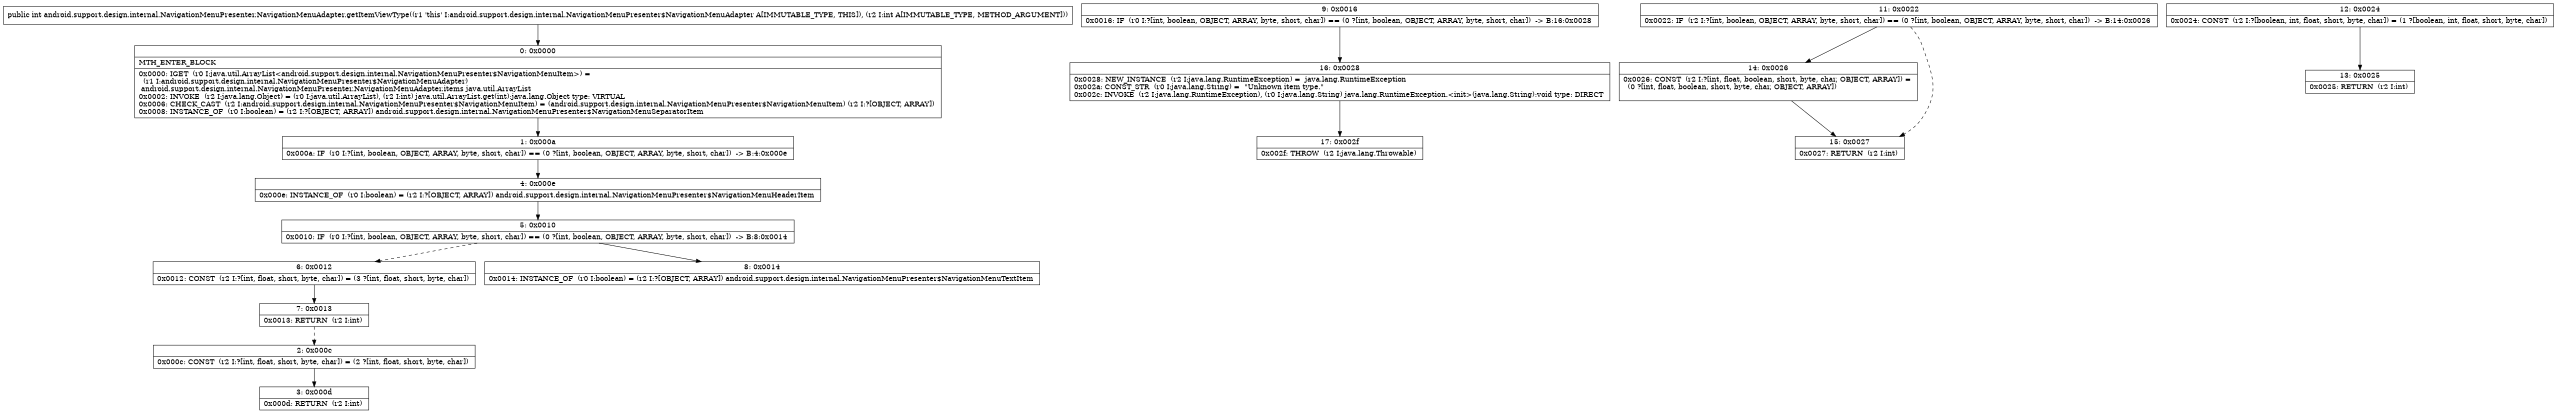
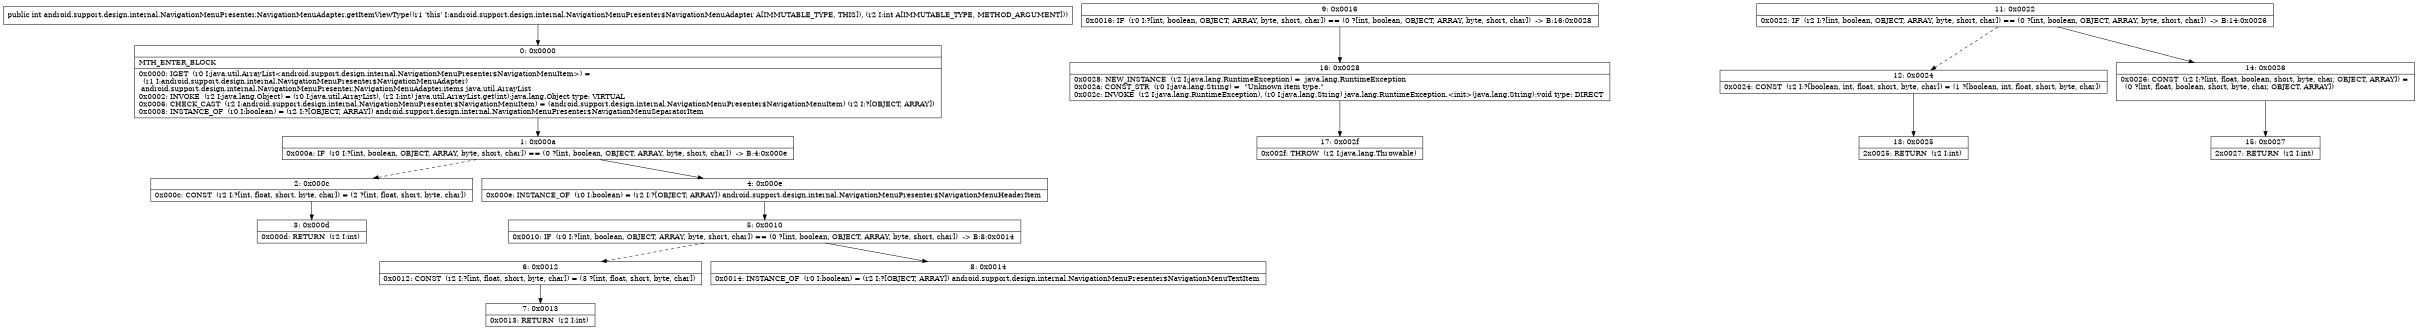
  digraph {
    node [shape=record]
    n1 [label="{0\:\ 0x0000|MTH_ENTER_BLOCK\l|0x0000: IGET  (r0 I:java.util.ArrayList\<android.support.design.internal.NavigationMenuPresenter$NavigationMenuItem\>) = \l  (r1 I:android.support.design.internal.NavigationMenuPresenter$NavigationMenuAdapter)\l android.support.design.internal.NavigationMenuPresenter.NavigationMenuAdapter.items java.util.ArrayList \l0x0002: INVOKE  (r2 I:java.lang.Object) = (r0 I:java.util.ArrayList), (r2 I:int) java.util.ArrayList.get(int):java.lang.Object type: VIRTUAL \l0x0006: CHECK_CAST  (r2 I:android.support.design.internal.NavigationMenuPresenter$NavigationMenuItem) = (android.support.design.internal.NavigationMenuPresenter$NavigationMenuItem) (r2 I:?[OBJECT, ARRAY]) \l0x0008: INSTANCE_OF  (r0 I:boolean) = (r2 I:?[OBJECT, ARRAY]) android.support.design.internal.NavigationMenuPresenter$NavigationMenuSeparatorItem \l}"]
    n2 [label="{1\:\ 0x000a|0x000a: IF  (r0 I:?[int, boolean, OBJECT, ARRAY, byte, short, char]) == (0 ?[int, boolean, OBJECT, ARRAY, byte, short, char])  \-\> B:4:0x000e \l}"]
    n3 [label="{2\:\ 0x000c|0x000c: CONST  (r2 I:?[int, float, short, byte, char]) = (2 ?[int, float, short, byte, char]) \l}"]
    n4 [label="{4\:\ 0x000e|0x000e: INSTANCE_OF  (r0 I:boolean) = (r2 I:?[OBJECT, ARRAY]) android.support.design.internal.NavigationMenuPresenter$NavigationMenuHeaderItem \l}"]
    n5 [label="{3\:\ 0x000d|0x000d: RETURN  (r2 I:int) \l}"]
    n6 [label="{5\:\ 0x0010|0x0010: IF  (r0 I:?[int, boolean, OBJECT, ARRAY, byte, short, char]) == (0 ?[int, boolean, OBJECT, ARRAY, byte, short, char])  \-\> B:8:0x0014 \l}"]
    n7 [label="{6\:\ 0x0012|0x0012: CONST  (r2 I:?[int, float, short, byte, char]) = (3 ?[int, float, short, byte, char]) \l}"]
    n8 [label="{8\:\ 0x0014|0x0014: INSTANCE_OF  (r0 I:boolean) = (r2 I:?[OBJECT, ARRAY]) android.support.design.internal.NavigationMenuPresenter$NavigationMenuTextItem \l}"]
    n9 [label="{7\:\ 0x0013|0x0013: RETURN  (r2 I:int) \l}"]
    n10 [label="{9\:\ 0x0016|0x0016: IF  (r0 I:?[int, boolean, OBJECT, ARRAY, byte, short, char]) == (0 ?[int, boolean, OBJECT, ARRAY, byte, short, char])  \-\> B:16:0x0028 \l}"]
    n11 [label="{16\:\ 0x0028|0x0028: NEW_INSTANCE  (r2 I:java.lang.RuntimeException) =  java.lang.RuntimeException \l0x002a: CONST_STR  (r0 I:java.lang.String) =  \"Unknown item type.\" \l0x002c: INVOKE  (r2 I:java.lang.RuntimeException), (r0 I:java.lang.String) java.lang.RuntimeException.\<init\>(java.lang.String):void type: DIRECT \l}"]
    n12 [label="{17\:\ 0x002f|0x002f: THROW  (r2 I:java.lang.Throwable) \l}"]
    n13 [label="{11\:\ 0x0022|0x0022: IF  (r2 I:?[int, boolean, OBJECT, ARRAY, byte, short, char]) == (0 ?[int, boolean, OBJECT, ARRAY, byte, short, char])  \-\> B:14:0x0026 \l}"]
    n14 [label="{12\:\ 0x0024|0x0024: CONST  (r2 I:?[boolean, int, float, short, byte, char]) = (1 ?[boolean, int, float, short, byte, char]) \l}"]
    n15 [label="{14\:\ 0x0026|0x0026: CONST  (r2 I:?[int, float, boolean, short, byte, char, OBJECT, ARRAY]) = \l  (0 ?[int, float, boolean, short, byte, char, OBJECT, ARRAY])\l \l}"]
-   n16 [label="{13\:\ 0x0025|0x0025: RETURN  (r2 I:int) \l}"]
-   n17 [label="{15\:\ 0x0027|0x0027: RETURN  (r2 I:int) \l}"]
+   n16 [label="{13\:\ 0x0025|2x0025: RETURN  (r2 I:int) \l}"]
+   n17 [label="{15\:\ 0x0027|2x0027: RETURN  (r2 I:int) \l}"]
    n18 [label="{public int android.support.design.internal.NavigationMenuPresenter.NavigationMenuAdapter.getItemViewType((r1 'this' I:android.support.design.internal.NavigationMenuPresenter$NavigationMenuAdapter A[IMMUTABLE_TYPE, THIS]), (r2 I:int A[IMMUTABLE_TYPE, METHOD_ARGUMENT])) }"]
    n1 -> n2
-   n9 -> n3 [style=dashed]
+   n2 -> n3 [style=dashed]
    n2 -> n4
    n3 -> n5
    n4 -> n6
    n6 -> n7 [style=dashed]
    n6 -> n8
    n7 -> n9
    n10 -> n11
    n11 -> n12
-   n13 -> n17 [style=dashed]
+   n13 -> n14 [style=dashed]
    n13 -> n15
    n14 -> n16
    n15 -> n17
    n18 -> n1
  }
